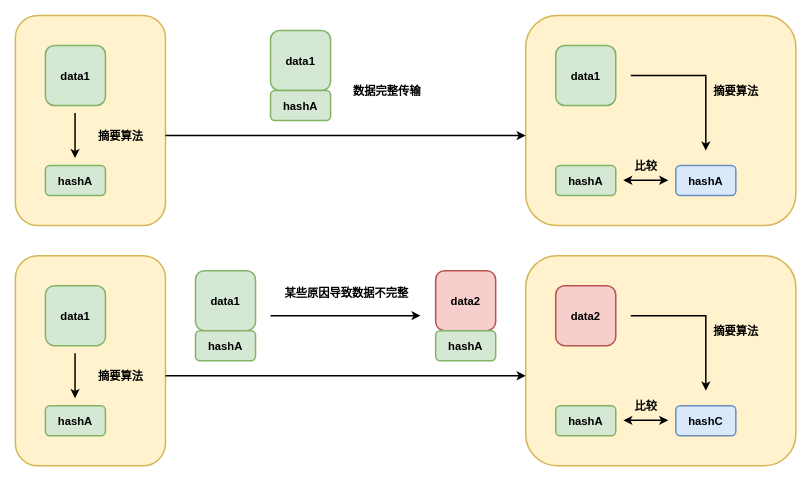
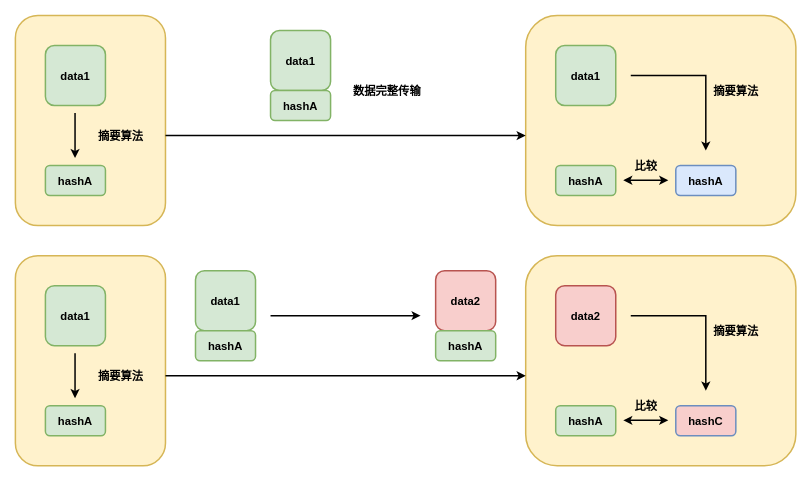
  <mxCell id="0" />
  <mxCell id="1" parent="0" />
  <mxCell id="2" value="" style="rounded=1;whiteSpace=wrap;html=1;strokeWidth=2;fillWeight=4;hachureGap=8;hachureAngle=45;fillColor=#fff2cc;strokeColor=#d6b656;fontSize=15;fontStyle=1" vertex="1" parent="1"><mxGeometry x="20" y="340" width="200" height="280" as="geometry" /></mxCell>
  <mxCell id="3" value="" style="rounded=1;whiteSpace=wrap;html=1;strokeWidth=2;fillWeight=4;hachureGap=8;hachureAngle=45;fillColor=#fff2cc;strokeColor=#d6b656;fontSize=15;fontStyle=1" vertex="1" parent="1"><mxGeometry x="700" y="340" width="360" height="280" as="geometry" /></mxCell>
  <mxCell id="4" value="" style="rounded=1;whiteSpace=wrap;html=1;strokeWidth=2;fillWeight=4;hachureGap=8;hachureAngle=45;fillColor=#fff2cc;strokeColor=#d6b656;fontSize=15;fontStyle=1" vertex="1" parent="1"><mxGeometry x="700" y="20" width="360" height="280" as="geometry" /></mxCell>
  <mxCell id="5" value="" style="rounded=1;whiteSpace=wrap;html=1;strokeWidth=2;fillWeight=4;hachureGap=8;hachureAngle=45;fillColor=#fff2cc;strokeColor=#d6b656;fontSize=15;fontStyle=1" vertex="1" parent="1"><mxGeometry x="20" y="20" width="200" height="280" as="geometry" /></mxCell>
  <mxCell id="6" value="data1" style="rounded=1;whiteSpace=wrap;html=1;strokeWidth=2;fillWeight=4;hachureGap=8;hachureAngle=45;fillColor=#d5e8d4;strokeColor=#82b366;fontSize=15;fontStyle=1" vertex="1" parent="1"><mxGeometry x="740" y="60" width="80" height="80" as="geometry" /></mxCell>
  <mxCell id="7" value="data1" style="rounded=1;whiteSpace=wrap;html=1;strokeWidth=2;fillWeight=4;hachureGap=8;hachureAngle=45;fillColor=#d5e8d4;strokeColor=#82b366;fontSize=15;fontStyle=1" vertex="1" parent="1"><mxGeometry x="60" y="60" width="80" height="80" as="geometry" /></mxCell>
  <mxCell id="8" value="hashA" style="rounded=1;whiteSpace=wrap;html=1;strokeWidth=2;fillWeight=4;hachureGap=8;hachureAngle=45;fillColor=#d5e8d4;strokeColor=#82b366;fontSize=15;fontStyle=1" vertex="1" parent="1"><mxGeometry x="60" y="220" width="80" height="40" as="geometry" /></mxCell>
  <mxCell id="9" value="" style="endArrow=classic;html=1;rounded=0;strokeWidth=2;" edge="1" parent="1"><mxGeometry width="50" height="50" relative="1" as="geometry"><mxPoint x="99.5" y="150" as="sourcePoint" /><mxPoint x="99.5" y="210" as="targetPoint" /></mxGeometry></mxCell>
  <mxCell id="10" value="摘要算法" style="text;strokeColor=none;fillColor=none;html=1;fontSize=15;fontStyle=1;verticalAlign=middle;align=center;rounded=1;" vertex="1" parent="1"><mxGeometry x="120" y="160" width="80" height="40" as="geometry" /></mxCell>
  <mxCell id="11" value="hashA" style="rounded=1;whiteSpace=wrap;html=1;strokeWidth=2;fillWeight=4;hachureGap=8;hachureAngle=45;fillColor=#d5e8d4;strokeColor=#82b366;fontSize=15;fontStyle=1" vertex="1" parent="1"><mxGeometry x="740" y="220" width="80" height="40" as="geometry" /></mxCell>
  <mxCell id="12" value="hashA" style="rounded=1;whiteSpace=wrap;html=1;strokeWidth=2;fillWeight=4;hachureGap=8;hachureAngle=45;fillColor=#dae8fc;strokeColor=#6c8ebf;fontSize=15;fontStyle=1" vertex="1" parent="1"><mxGeometry x="900" y="220" width="80" height="40" as="geometry" /></mxCell>
  <mxCell id="13" value="摘要算法" style="text;strokeColor=none;fillColor=none;html=1;fontSize=15;fontStyle=1;verticalAlign=middle;align=center;rounded=1;" vertex="1" parent="1"><mxGeometry x="940" y="100" width="80" height="40" as="geometry" /></mxCell>
  <mxCell id="14" value="" style="endArrow=classic;html=1;rounded=0;strokeWidth=2;" edge="1" parent="1"><mxGeometry width="50" height="50" relative="1" as="geometry"><mxPoint x="840" y="100" as="sourcePoint" /><mxPoint x="940" y="200" as="targetPoint" /><Array as="points"><mxPoint x="940" y="100" /></Array></mxGeometry></mxCell>
  <mxCell id="15" value="" style="endArrow=classic;startArrow=classic;html=1;rounded=0;strokeWidth=2;" edge="1" parent="1"><mxGeometry width="50" height="50" relative="1" as="geometry"><mxPoint x="830" y="239.5" as="sourcePoint" /><mxPoint x="890" y="239.5" as="targetPoint" /></mxGeometry></mxCell>
  <mxCell id="16" value="比较" style="text;strokeColor=none;fillColor=none;html=1;fontSize=15;fontStyle=1;verticalAlign=middle;align=center;rounded=1;" vertex="1" parent="1"><mxGeometry x="820" y="200" width="80" height="40" as="geometry" /></mxCell>
  <mxCell id="17" value="data2" style="rounded=1;whiteSpace=wrap;html=1;strokeWidth=2;fillWeight=4;hachureGap=8;hachureAngle=45;fillColor=#f8cecc;strokeColor=#b85450;fontSize=15;fontStyle=1" vertex="1" parent="1"><mxGeometry x="740" y="380" width="80" height="80" as="geometry" /></mxCell>
  <mxCell id="18" value="hashA" style="rounded=1;whiteSpace=wrap;html=1;strokeWidth=2;fillWeight=4;hachureGap=8;hachureAngle=45;fillColor=#d5e8d4;strokeColor=#82b366;fontSize=15;fontStyle=1" vertex="1" parent="1"><mxGeometry x="740" y="540" width="80" height="40" as="geometry" /></mxCell>
- <mxCell id="19" value="hashC" style="rounded=1;whiteSpace=wrap;html=1;strokeWidth=2;fillWeight=4;hachureGap=8;hachureAngle=45;fillColor=#dae8fc;strokeColor=#6c8ebf;fontSize=15;fontStyle=1" vertex="1" parent="1"><mxGeometry x="900" y="540" width="80" height="40" as="geometry" /></mxCell>
+ <mxCell id="19" value="hashC" style="rounded=1;whiteSpace=wrap;html=1;strokeWidth=2;fillWeight=4;hachureGap=8;hachureAngle=45;fillColor=#f8cecc;strokeColor=#6c8ebf;fontSize=15;fontStyle=1;" vertex="1" parent="1"><mxGeometry x="900" y="540" width="80" height="40" as="geometry" /></mxCell>
  <mxCell id="20" value="摘要算法" style="text;strokeColor=none;fillColor=none;html=1;fontSize=15;fontStyle=1;verticalAlign=middle;align=center;rounded=1;" vertex="1" parent="1"><mxGeometry x="940" y="420" width="80" height="40" as="geometry" /></mxCell>
  <mxCell id="21" value="" style="endArrow=classic;html=1;rounded=0;strokeWidth=2;" edge="1" parent="1"><mxGeometry width="50" height="50" relative="1" as="geometry"><mxPoint x="840" y="420" as="sourcePoint" /><mxPoint x="940" y="520" as="targetPoint" /><Array as="points"><mxPoint x="940" y="420" /></Array></mxGeometry></mxCell>
  <mxCell id="22" value="" style="endArrow=classic;startArrow=classic;html=1;rounded=0;strokeWidth=2;" edge="1" parent="1"><mxGeometry width="50" height="50" relative="1" as="geometry"><mxPoint x="830" y="559.5" as="sourcePoint" /><mxPoint x="890" y="559.5" as="targetPoint" /></mxGeometry></mxCell>
  <mxCell id="23" value="" style="shape=image;html=1;verticalAlign=top;verticalLabelPosition=bottom;labelBackgroundColor=#ffffff;imageAspect=0;aspect=fixed;image=https://cdn4.iconfinder.com/data/icons/evil-icons-user-interface/64/check-128.png;imageBackground=none;fillStyle=auto;imageBorder=none;" vertex="1" parent="1"><mxGeometry x="1000" y="220" width="40" height="40" as="geometry" /></mxCell>
  <mxCell id="24" value="" style="shape=image;html=1;verticalAlign=top;verticalLabelPosition=bottom;labelBackgroundColor=#ffffff;imageAspect=0;aspect=fixed;image=https://cdn4.iconfinder.com/data/icons/evil-icons-user-interface/64/close2-128.png" vertex="1" parent="1"><mxGeometry x="1000" y="540" width="40" height="40" as="geometry" /></mxCell>
  <mxCell id="25" value="" style="endArrow=classic;html=1;rounded=0;strokeWidth=2;" edge="1" parent="1"><mxGeometry width="50" height="50" relative="1" as="geometry"><mxPoint x="220" y="180" as="sourcePoint" /><mxPoint x="700" y="180" as="targetPoint" /></mxGeometry></mxCell>
  <mxCell id="26" value="data1" style="rounded=1;whiteSpace=wrap;html=1;strokeWidth=2;fillWeight=4;hachureGap=8;hachureAngle=45;fillColor=#d5e8d4;strokeColor=#82b366;fontSize=15;fontStyle=1" vertex="1" parent="1"><mxGeometry x="60" y="380" width="80" height="80" as="geometry" /></mxCell>
  <mxCell id="27" value="hashA" style="rounded=1;whiteSpace=wrap;html=1;strokeWidth=2;fillWeight=4;hachureGap=8;hachureAngle=45;fillColor=#d5e8d4;strokeColor=#82b366;fontSize=15;fontStyle=1" vertex="1" parent="1"><mxGeometry x="60" y="540" width="80" height="40" as="geometry" /></mxCell>
  <mxCell id="28" value="" style="endArrow=classic;html=1;rounded=0;strokeWidth=2;" edge="1" parent="1"><mxGeometry width="50" height="50" relative="1" as="geometry"><mxPoint x="99.5" y="470" as="sourcePoint" /><mxPoint x="99.5" y="530" as="targetPoint" /></mxGeometry></mxCell>
  <mxCell id="29" value="摘要算法" style="text;strokeColor=none;fillColor=none;html=1;fontSize=15;fontStyle=1;verticalAlign=middle;align=center;rounded=1;" vertex="1" parent="1"><mxGeometry x="120" y="480" width="80" height="40" as="geometry" /></mxCell>
  <mxCell id="30" value="" style="endArrow=classic;html=1;rounded=0;strokeWidth=2;" edge="1" parent="1"><mxGeometry width="50" height="50" relative="1" as="geometry"><mxPoint x="220" y="500" as="sourcePoint" /><mxPoint x="700" y="500" as="targetPoint" /></mxGeometry></mxCell>
  <mxCell id="31" value="data2" style="rounded=1;whiteSpace=wrap;html=1;strokeWidth=2;fillWeight=4;hachureGap=8;hachureAngle=45;fillColor=#f8cecc;strokeColor=#b85450;fontSize=15;fontStyle=1" vertex="1" parent="1"><mxGeometry x="580" y="360" width="80" height="80" as="geometry" /></mxCell>
  <mxCell id="32" value="hashA" style="rounded=1;whiteSpace=wrap;html=1;strokeWidth=2;fillWeight=4;hachureGap=8;hachureAngle=45;fillColor=#d5e8d4;strokeColor=#82b366;fontSize=15;fontStyle=1" vertex="1" parent="1"><mxGeometry x="580" y="440" width="80" height="40" as="geometry" /></mxCell>
  <mxCell id="33" value="data1" style="rounded=1;whiteSpace=wrap;html=1;strokeWidth=2;fillWeight=4;hachureGap=8;hachureAngle=45;fillColor=#d5e8d4;strokeColor=#82b366;fontSize=15;fontStyle=1" vertex="1" parent="1"><mxGeometry x="260" y="360" width="80" height="80" as="geometry" /></mxCell>
  <mxCell id="34" value="hashA" style="rounded=1;whiteSpace=wrap;html=1;strokeWidth=2;fillWeight=4;hachureGap=8;hachureAngle=45;fillColor=#d5e8d4;strokeColor=#82b366;fontSize=15;fontStyle=1" vertex="1" parent="1"><mxGeometry x="260" y="440" width="80" height="40" as="geometry" /></mxCell>
  <mxCell id="35" value="" style="endArrow=classic;html=1;rounded=0;strokeWidth=2;" edge="1" parent="1"><mxGeometry width="50" height="50" relative="1" as="geometry"><mxPoint x="360" y="420" as="sourcePoint" /><mxPoint x="560" y="420" as="targetPoint" /></mxGeometry></mxCell>
- <mxCell id="36" value="某些原因导致数据不完整" style="text;strokeColor=none;fillColor=none;html=1;fontSize=15;fontStyle=1;verticalAlign=middle;align=center;rounded=1;" vertex="1" parent="1"><mxGeometry x="381" y="370" width="160" height="40" as="geometry" /></mxCell>
  <mxCell id="37" value="比较" style="text;strokeColor=none;fillColor=none;html=1;fontSize=15;fontStyle=1;verticalAlign=middle;align=center;rounded=1;" vertex="1" parent="1"><mxGeometry x="820" y="520" width="80" height="40" as="geometry" /></mxCell>
  <mxCell id="38" value="数据完整传输" style="text;strokeColor=none;fillColor=none;html=1;fontSize=15;fontStyle=1;verticalAlign=middle;align=center;rounded=1;" vertex="1" parent="1"><mxGeometry x="460" y="100" width="110" height="40" as="geometry" /></mxCell>
  <mxCell id="39" value="data1" style="rounded=1;whiteSpace=wrap;html=1;strokeWidth=2;fillWeight=4;hachureGap=8;hachureAngle=45;fillColor=#d5e8d4;strokeColor=#82b366;fontSize=15;fontStyle=1" vertex="1" parent="1"><mxGeometry x="360" y="40" width="80" height="80" as="geometry" /></mxCell>
  <mxCell id="40" value="hashA" style="rounded=1;whiteSpace=wrap;html=1;strokeWidth=2;fillWeight=4;hachureGap=8;hachureAngle=45;fillColor=#d5e8d4;strokeColor=#82b366;fontSize=15;fontStyle=1" vertex="1" parent="1"><mxGeometry x="360" y="120" width="80" height="40" as="geometry" /></mxCell>
